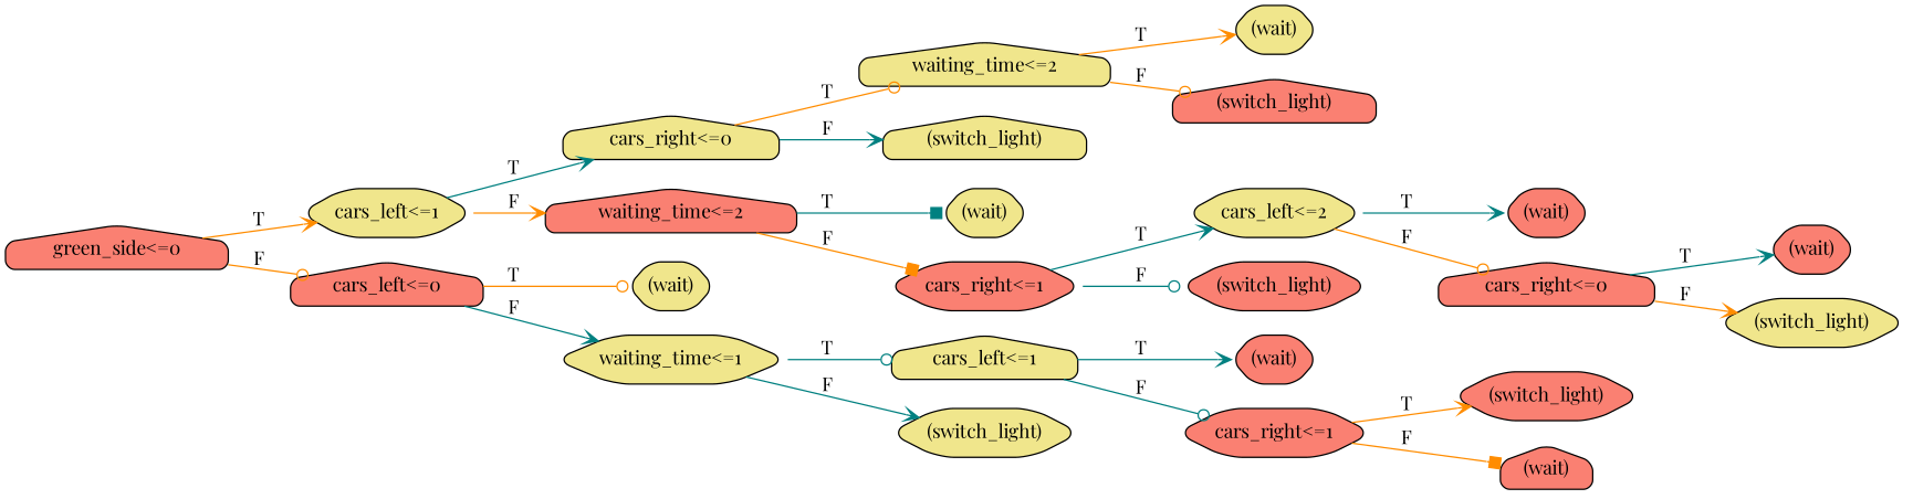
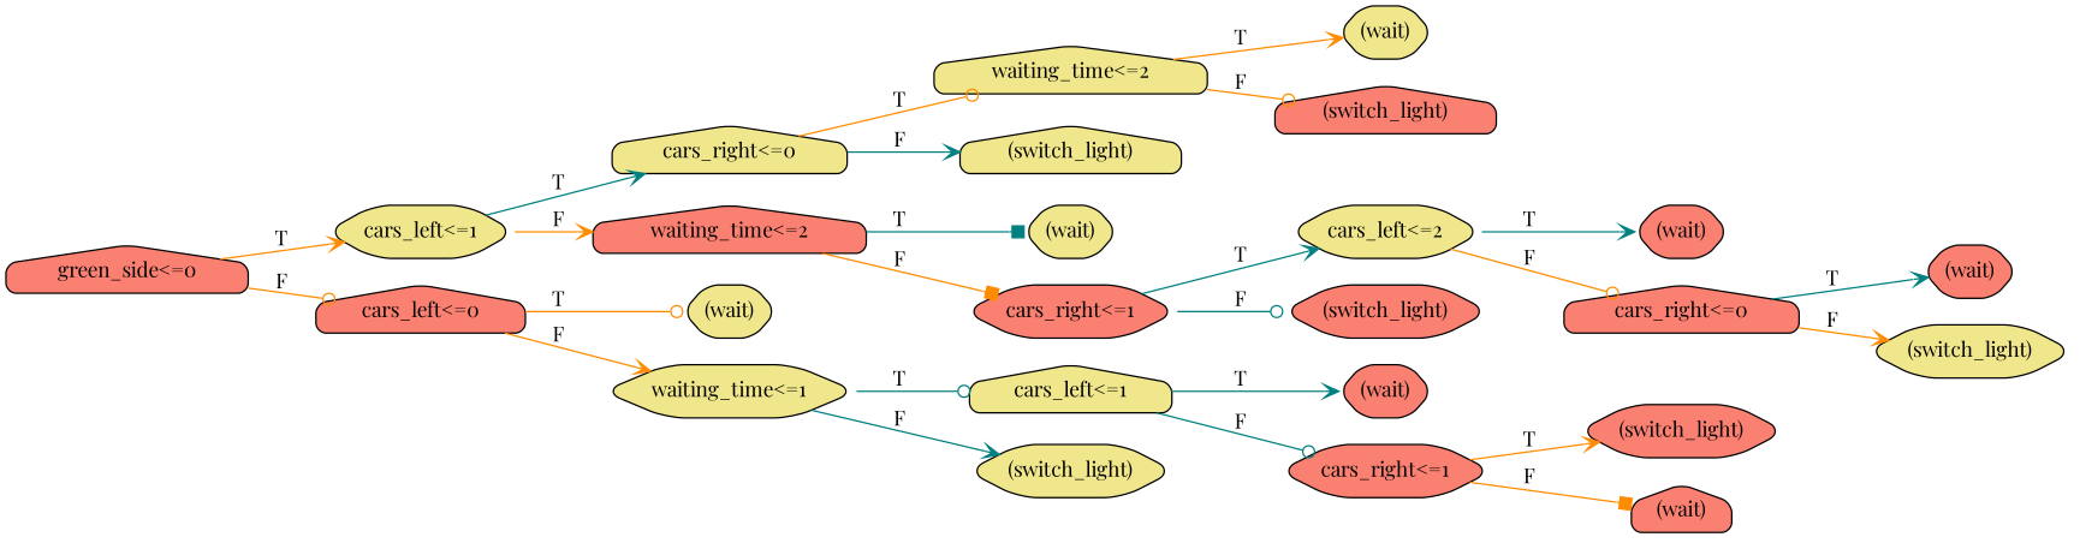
  digraph {
    fontname="Playfair Display"
    rankdir=LR
    node [fillcolor=salmon fontname="Playfair Display" margin="0.05,0.05" shape=hexagon style="rounded,filled"]
    edge [arrowhead=vee color=darkorange fontname="Playfair Display"]
    n1 [fillcolor=khaki label="(wait)"]
    n2 [label="(switch_light)" shape=house]
    n3 [fillcolor=khaki label="waiting_time<=2" shape=house]
    n4 [fillcolor=khaki label="(switch_light)" shape=house]
    n5 [fillcolor=khaki label="cars_right<=0" shape=house]
    n6 [fillcolor=khaki label="(wait)"]
    n7 [label="(wait)"]
    n8 [label="(wait)"]
    n9 [fillcolor=khaki label="(switch_light)"]
    n10 [label="cars_right<=0" shape=house]
    n11 [fillcolor=khaki label="cars_left<=2"]
    n12 [label="(switch_light)"]
    n13 [label="cars_right<=1"]
    n14 [label="waiting_time<=2" shape=house]
    n15 [fillcolor=khaki label="cars_left<=1"]
    n16 [fillcolor=khaki label="(wait)"]
    n17 [label="(wait)"]
    n18 [label="(switch_light)"]
    n19 [label="(wait)" shape=house]
    n20 [label="cars_right<=1"]
    n21 [fillcolor=khaki label="cars_left<=1" shape=house]
    n22 [fillcolor=khaki label="(switch_light)"]
    n23 [fillcolor=khaki label="waiting_time<=1"]
    n24 [label="cars_left<=0" shape=house]
    n25 [label="green_side<=0" shape=house]
    n3 -> n1 [label=T]
    n3 -> n2 [arrowhead=odot label=F]
    n5 -> n3 [arrowhead=odot label=T]
    n5 -> n4 [color=teal label=F]
    n10 -> n8 [color=teal label=T]
    n10 -> n9 [label=F]
    n11 -> n7 [color=teal label=T]
    n11 -> n10 [arrowhead=odot label=F]
    n13 -> n11 [color=teal label=T]
    n13 -> n12 [arrowhead=odot color=teal label=F]
    n14 -> n6 [arrowhead=box color=teal label=T]
    n14 -> n13 [arrowhead=box label=F]
    n15 -> n5 [color=teal label=T]
    n15 -> n14 [label=F]
    n20 -> n18 [label=T]
    n20 -> n19 [arrowhead=box label=F]
    n21 -> n17 [color=teal label=T]
    n21 -> n20 [arrowhead=odot color=teal label=F]
    n23 -> n21 [arrowhead=odot color=teal label=T]
    n23 -> n22 [color=teal label=F]
    n24 -> n16 [arrowhead=odot label=T]
-   n24 -> n23 [color=teal label=F]
+   n24 -> n23 [label=F]
    n25 -> n15 [label=T]
    n25 -> n24 [arrowhead=odot label=F]
  }
